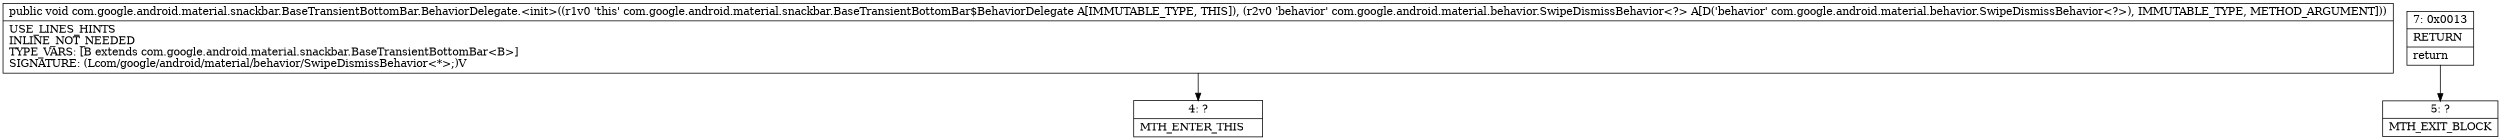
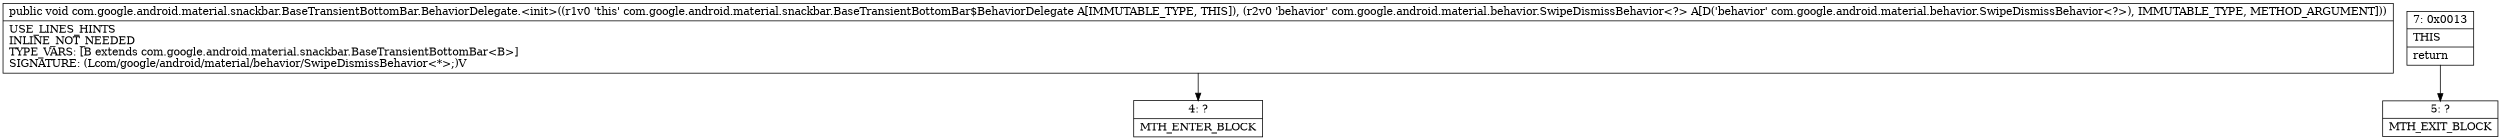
  digraph {
    node [shape=record]
-   n1 [label="{4\:\ ?|MTH_ENTER_THIS\l}"]
-   n2 [label="{7\:\ 0x0013|RETURN\l|return\l}"]
+   n1 [label="{4\:\ ?|MTH_ENTER_BLOCK\l}"]
+   n2 [label="{7\:\ 0x0013|THIS\l|return\l}"]
    n3 [label="{5\:\ ?|MTH_EXIT_BLOCK\l}"]
    n4 [label="{public void com.google.android.material.snackbar.BaseTransientBottomBar.BehaviorDelegate.\<init\>((r1v0 'this' com.google.android.material.snackbar.BaseTransientBottomBar$BehaviorDelegate A[IMMUTABLE_TYPE, THIS]), (r2v0 'behavior' com.google.android.material.behavior.SwipeDismissBehavior\<?\> A[D('behavior' com.google.android.material.behavior.SwipeDismissBehavior\<?\>), IMMUTABLE_TYPE, METHOD_ARGUMENT]))  | USE_LINES_HINTS\lINLINE_NOT_NEEDED\lTYPE_VARS: [B extends com.google.android.material.snackbar.BaseTransientBottomBar\<B\>]\lSIGNATURE: (Lcom\/google\/android\/material\/behavior\/SwipeDismissBehavior\<*\>;)V\l}"]
    n2 -> n3
    n4 -> n1
  }
